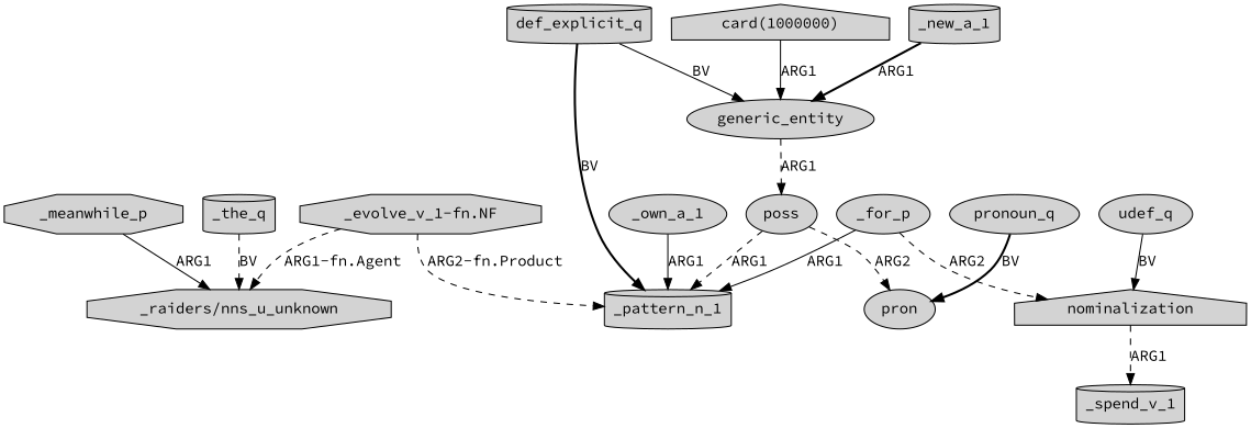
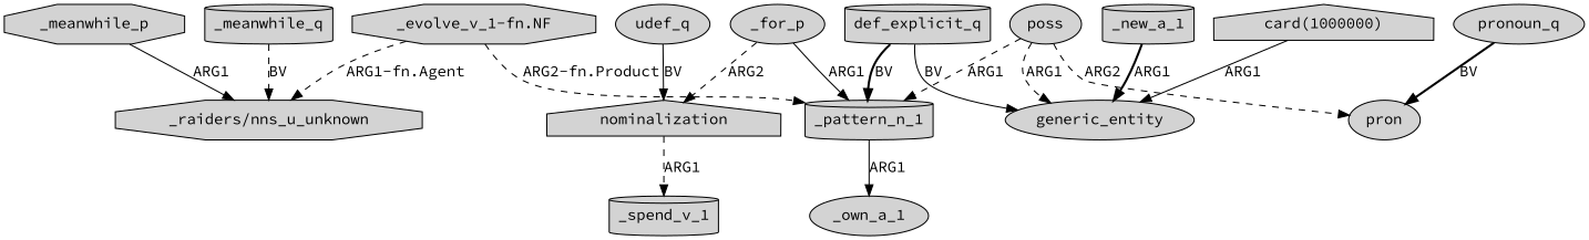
  digraph {
    fontname="Source Code Pro"
    node [fontname="Source Code Pro" shape=ellipse style=filled]
    edge [fontname="Source Code Pro" style=dashed]
    "_evolve_v_1-fn.NF" [shape=octagon]
    "_raiders/nns_u_unknown" [shape=octagon]
    _pattern_n_1 [shape=cylinder]
    _for_p
    nominalization [shape=house]
    _spend_v_1 [shape=cylinder]
-   _the_q [shape=cylinder]
+   _the_q [shape=cylinder label=_meanwhile_q]
    def_explicit_q [shape=cylinder]
    generic_entity
    _meanwhile_p [shape=octagon]
    "card(1000000)" [shape=house]
    poss
    pron
    _new_a_1 [shape=cylinder]
    udef_q
    _own_a_1
    pronoun_q
    "_evolve_v_1-fn.NF" -> "_raiders/nns_u_unknown" [label="ARG1-fn.Agent"]
    "_evolve_v_1-fn.NF" -> _pattern_n_1 [label="ARG2-fn.Product"]
    _for_p -> _pattern_n_1 [label=ARG1 style=solid]
    _for_p -> nominalization [label=ARG2]
    nominalization -> _spend_v_1 [label=ARG1]
    _the_q -> "_raiders/nns_u_unknown" [label=BV]
    def_explicit_q -> _pattern_n_1 [label=BV style=bold]
    def_explicit_q -> generic_entity [label=BV style=solid]
    _meanwhile_p -> "_raiders/nns_u_unknown" [label=ARG1 style=solid]
    "card(1000000)" -> generic_entity [label=ARG1 style=solid]
    poss -> _pattern_n_1 [label=ARG1]
-   generic_entity -> poss [label=ARG1]
+   poss -> generic_entity [label=ARG1]
    poss -> pron [label=ARG2]
    _new_a_1 -> generic_entity [label=ARG1 style=bold]
    udef_q -> nominalization [label=BV style=solid]
-   _own_a_1 -> _pattern_n_1 [label=ARG1 style=solid]
+   _pattern_n_1 -> _own_a_1 [label=ARG1 style=solid]
    pronoun_q -> pron [label=BV style=bold]
  }
